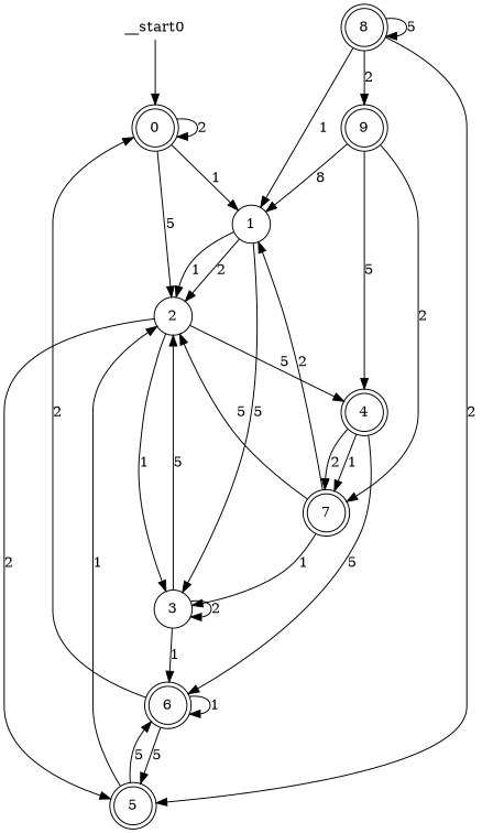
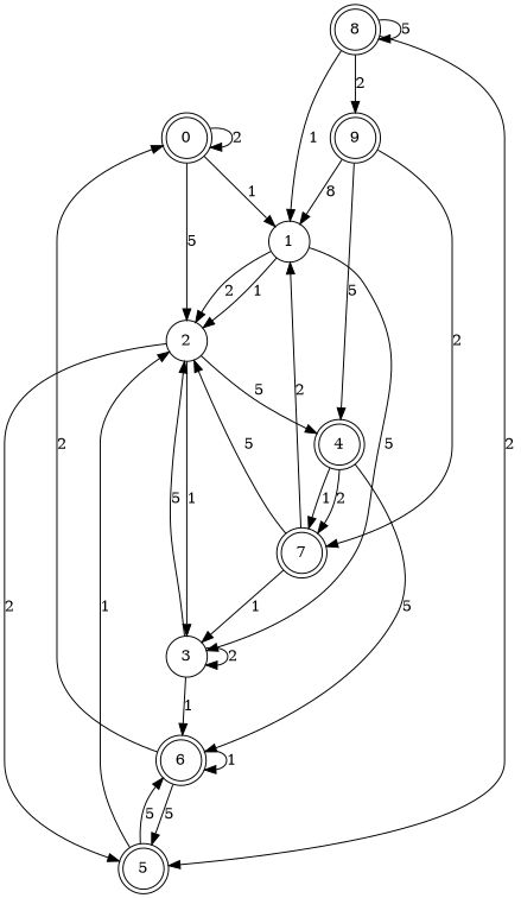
  digraph {
    node [shape=doublecircle]
    n1 [label=0]
    n2 [label=1 shape=circle]
    n3 [label=2 shape=circle]
    n4 [label=3 shape=circle]
    n5 [label=4]
    n6 [label=5]
    n7 [label=6]
    n8 [label=7]
    n9 [label=8]
    n10 [label=9]
-   __start0 [height=0 shape=none width=0]
    n1 -> n1 [label=2]
    n1 -> n2 [label=1]
    n1 -> n3 [label=5]
    n2 -> n3 [label=1]
    n2 -> n3 [label=2]
    n2 -> n4 [label=5]
    n3 -> n4 [label=1]
    n3 -> n5 [label=5]
    n3 -> n6 [label=2]
    n4 -> n3 [label=5]
    n4 -> n4 [label=2]
    n4 -> n7 [label=1]
    n5 -> n7 [label=5]
    n5 -> n8 [label=1]
    n5 -> n8 [label=2]
    n6 -> n3 [label=1]
    n6 -> n7 [label=5]
    n7 -> n1 [label=2]
    n7 -> n6 [label=5]
    n7 -> n7 [label=1]
    n8 -> n2 [label=2]
    n8 -> n3 [label=5]
    n8 -> n4 [label=1]
    n9 -> n2 [label=1]
    n9 -> n6 [label=2]
    n9 -> n9 [label=5]
    n9 -> n10 [label=2]
    n10 -> n2 [label=8]
    n10 -> n5 [label=5]
    n10 -> n8 [label=2]
-   __start0 -> n1
  }
